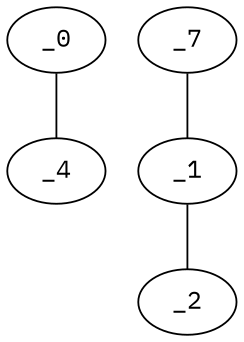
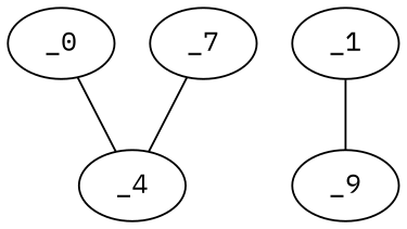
  graph {
    fontname="IBM Plex Mono"
    node [fontname="IBM Plex Mono"]
    edge [fontname="IBM Plex Mono"]
    _0 [x=1.5129 y=1.68843]
    _4 [x=0.604934 y=2.99522]
    _1 [x=2.52833 y=3.11673]
-   _2 [x=2.51319 y=0.580007]
+   _2 [x=2.51319 y=0.580007 label=_9]
    n5 [label=_7 x=0.501362 y=0.356026]
    _0 -- _4
    _1 -- _2
-   n5 -- _1
+   n5 -- _4
  }
